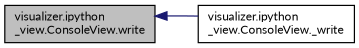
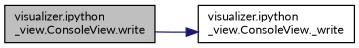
  digraph {
    rankdir=LR
    fontname=Lato
    node [color=black fontname=Lato fontsize=10 shape=record style=filled]
    n1 [fillcolor=grey75 fontcolor=black height=0.2 label="visualizer.ipython\l_view.ConsoleView.write" width=0.4]
    n2 [fillcolor=white height=0.2 label="visualizer.ipython\l_view.ConsoleView._write" width=0.4]
-   n2 -> n1 [color=midnightblue fontname=Lato fontsize=10 labelfontname=Helvetica labelfontsize=10 style=solid]
+   n1 -> n2 [color=midnightblue fontname=Lato fontsize=10 labelfontname=Helvetica labelfontsize=10 style=solid]
  }
